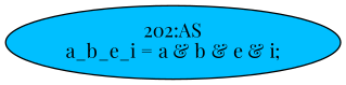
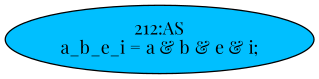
  strict digraph {
    fontname="Playfair Display"
-   n1 [ast="<pyverilog.vparser.ast.Assign object at 0x7f14ceedf350>" def_var="['a_b_e_i']" fillcolor=deepskyblue label="202:AS\na_b_e_i = a & b & e & i;" statements="[]" style=filled typ=Assign use_var="['a', 'b', 'e', 'i']" fontname="Playfair Display"]
+   n1 [ast="<pyverilog.vparser.ast.Assign object at 0x7f14ceedf350>" def_var="['a_b_e_i']" fillcolor=deepskyblue label="212:AS\na_b_e_i = a & b & e & i;" statements="[]" style=filled typ=Assign use_var="['a', 'b', 'e', 'i']" fontname="Playfair Display"]
  }
